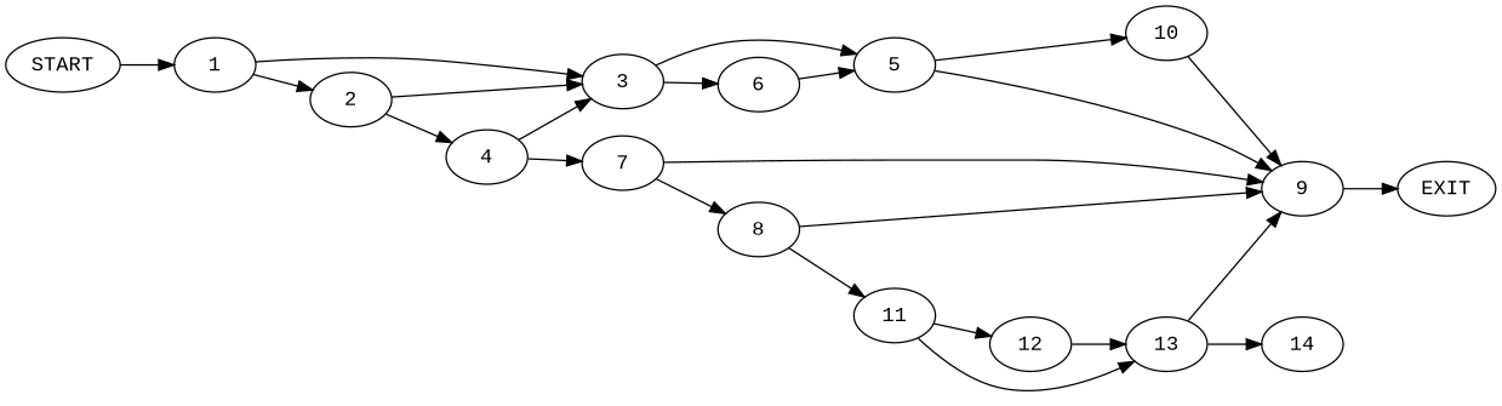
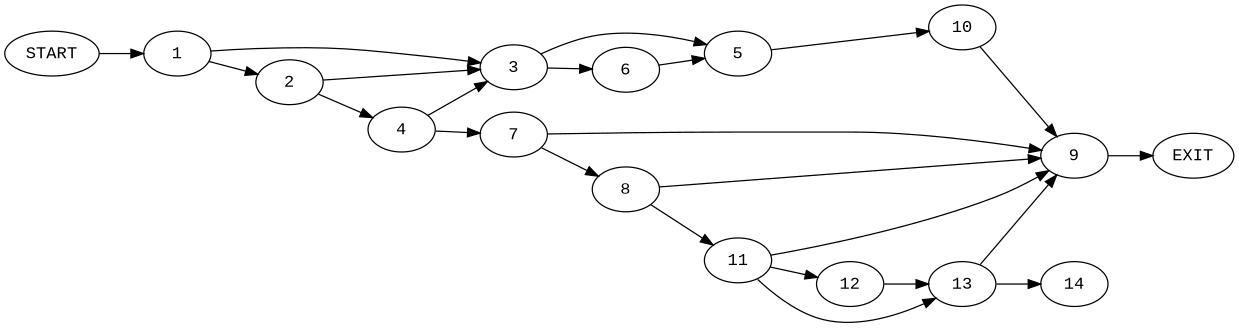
  digraph {
    fontname="Liberation Mono"
    rankdir=LR
    node [fontname="Liberation Mono"]
    edge [fontname="Liberation Mono"]
    n1 [label=START]
    1
    2
    3
    n5 [label=EXIT]
    4
    5
    6
    7
    9
    10
    8
    11
    12
    13
    14
    n1 -> 1
    1 -> 2
    1 -> 3
    2 -> 3
    2 -> 4
    3 -> 5
    3 -> 6
    4 -> 3
    4 -> 7
-   5 -> 9
+   11 -> 9
    5 -> 10
    6 -> 5
    7 -> 9
    7 -> 8
    9 -> n5
    10 -> 9
    8 -> 9
    8 -> 11
    11 -> 12
    11 -> 13
    12 -> 13
    13 -> 9
    13 -> 14
  }
